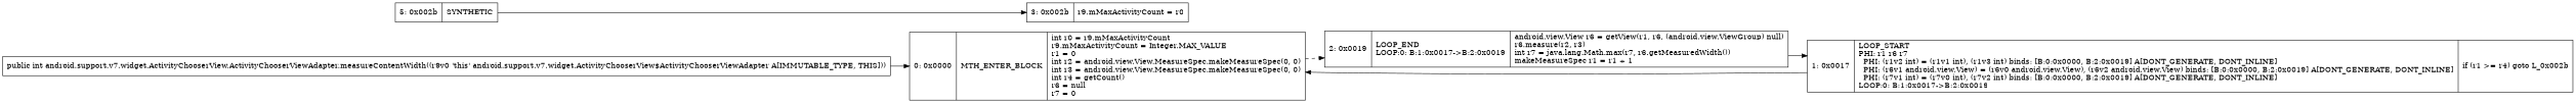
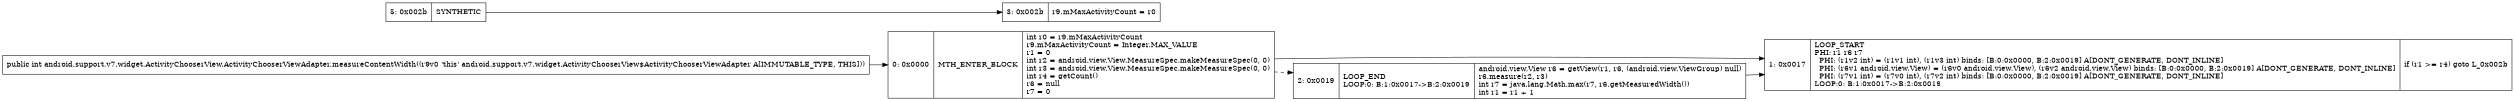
  digraph {
    rankdir=LR
    node [shape=record]
    n1 [label="{0\:\ 0x0000|MTH_ENTER_BLOCK\l|int r0 = r9.mMaxActivityCount\lr9.mMaxActivityCount = Integer.MAX_VALUE\lr1 = 0\lint r2 = android.view.View.MeasureSpec.makeMeasureSpec(0, 0)\lint r3 = android.view.View.MeasureSpec.makeMeasureSpec(0, 0)\lint r4 = getCount()\lr6 = null\lr7 = 0\l}"]
    n2 [label="{1\:\ 0x0017|LOOP_START\lPHI: r1 r6 r7 \l  PHI: (r1v2 int) = (r1v1 int), (r1v3 int) binds: [B:0:0x0000, B:2:0x0019] A[DONT_GENERATE, DONT_INLINE]\l  PHI: (r6v1 android.view.View) = (r6v0 android.view.View), (r6v2 android.view.View) binds: [B:0:0x0000, B:2:0x0019] A[DONT_GENERATE, DONT_INLINE]\l  PHI: (r7v1 int) = (r7v0 int), (r7v2 int) binds: [B:0:0x0000, B:2:0x0019] A[DONT_GENERATE, DONT_INLINE]\lLOOP:0: B:1:0x0017\-\>B:2:0x0019\l|if (r1 \>= r4) goto L_0x002b\l}"]
-   n3 [label="{2\:\ 0x0019|LOOP_END\lLOOP:0: B:1:0x0017\-\>B:2:0x0019\l|android.view.View r6 = getView(r1, r6, (android.view.ViewGroup) null)\lr6.measure(r2, r3)\lint r7 = java.lang.Math.max(r7, r6.getMeasuredWidth())\lmakeMeasureSpec r1 = r1 + 1\l}"]
+   n3 [label="{2\:\ 0x0019|LOOP_END\lLOOP:0: B:1:0x0017\-\>B:2:0x0019\l|android.view.View r6 = getView(r1, r6, (android.view.ViewGroup) null)\lr6.measure(r2, r3)\lint r7 = java.lang.Math.max(r7, r6.getMeasuredWidth())\lint r1 = r1 + 1\l}"]
    n4 [label="{5\:\ 0x002b|SYNTHETIC\l}"]
    n5 [label="{3\:\ 0x002b|r9.mMaxActivityCount = r0\l}"]
    n6 [label="{public int android.support.v7.widget.ActivityChooserView.ActivityChooserViewAdapter.measureContentWidth((r9v0 'this' android.support.v7.widget.ActivityChooserView$ActivityChooserViewAdapter A[IMMUTABLE_TYPE, THIS])) }"]
-   n2 -> n1
+   n1 -> n2
    n1 -> n3 [style=dashed]
    n3 -> n2
    n4 -> n5
    n6 -> n1
  }
